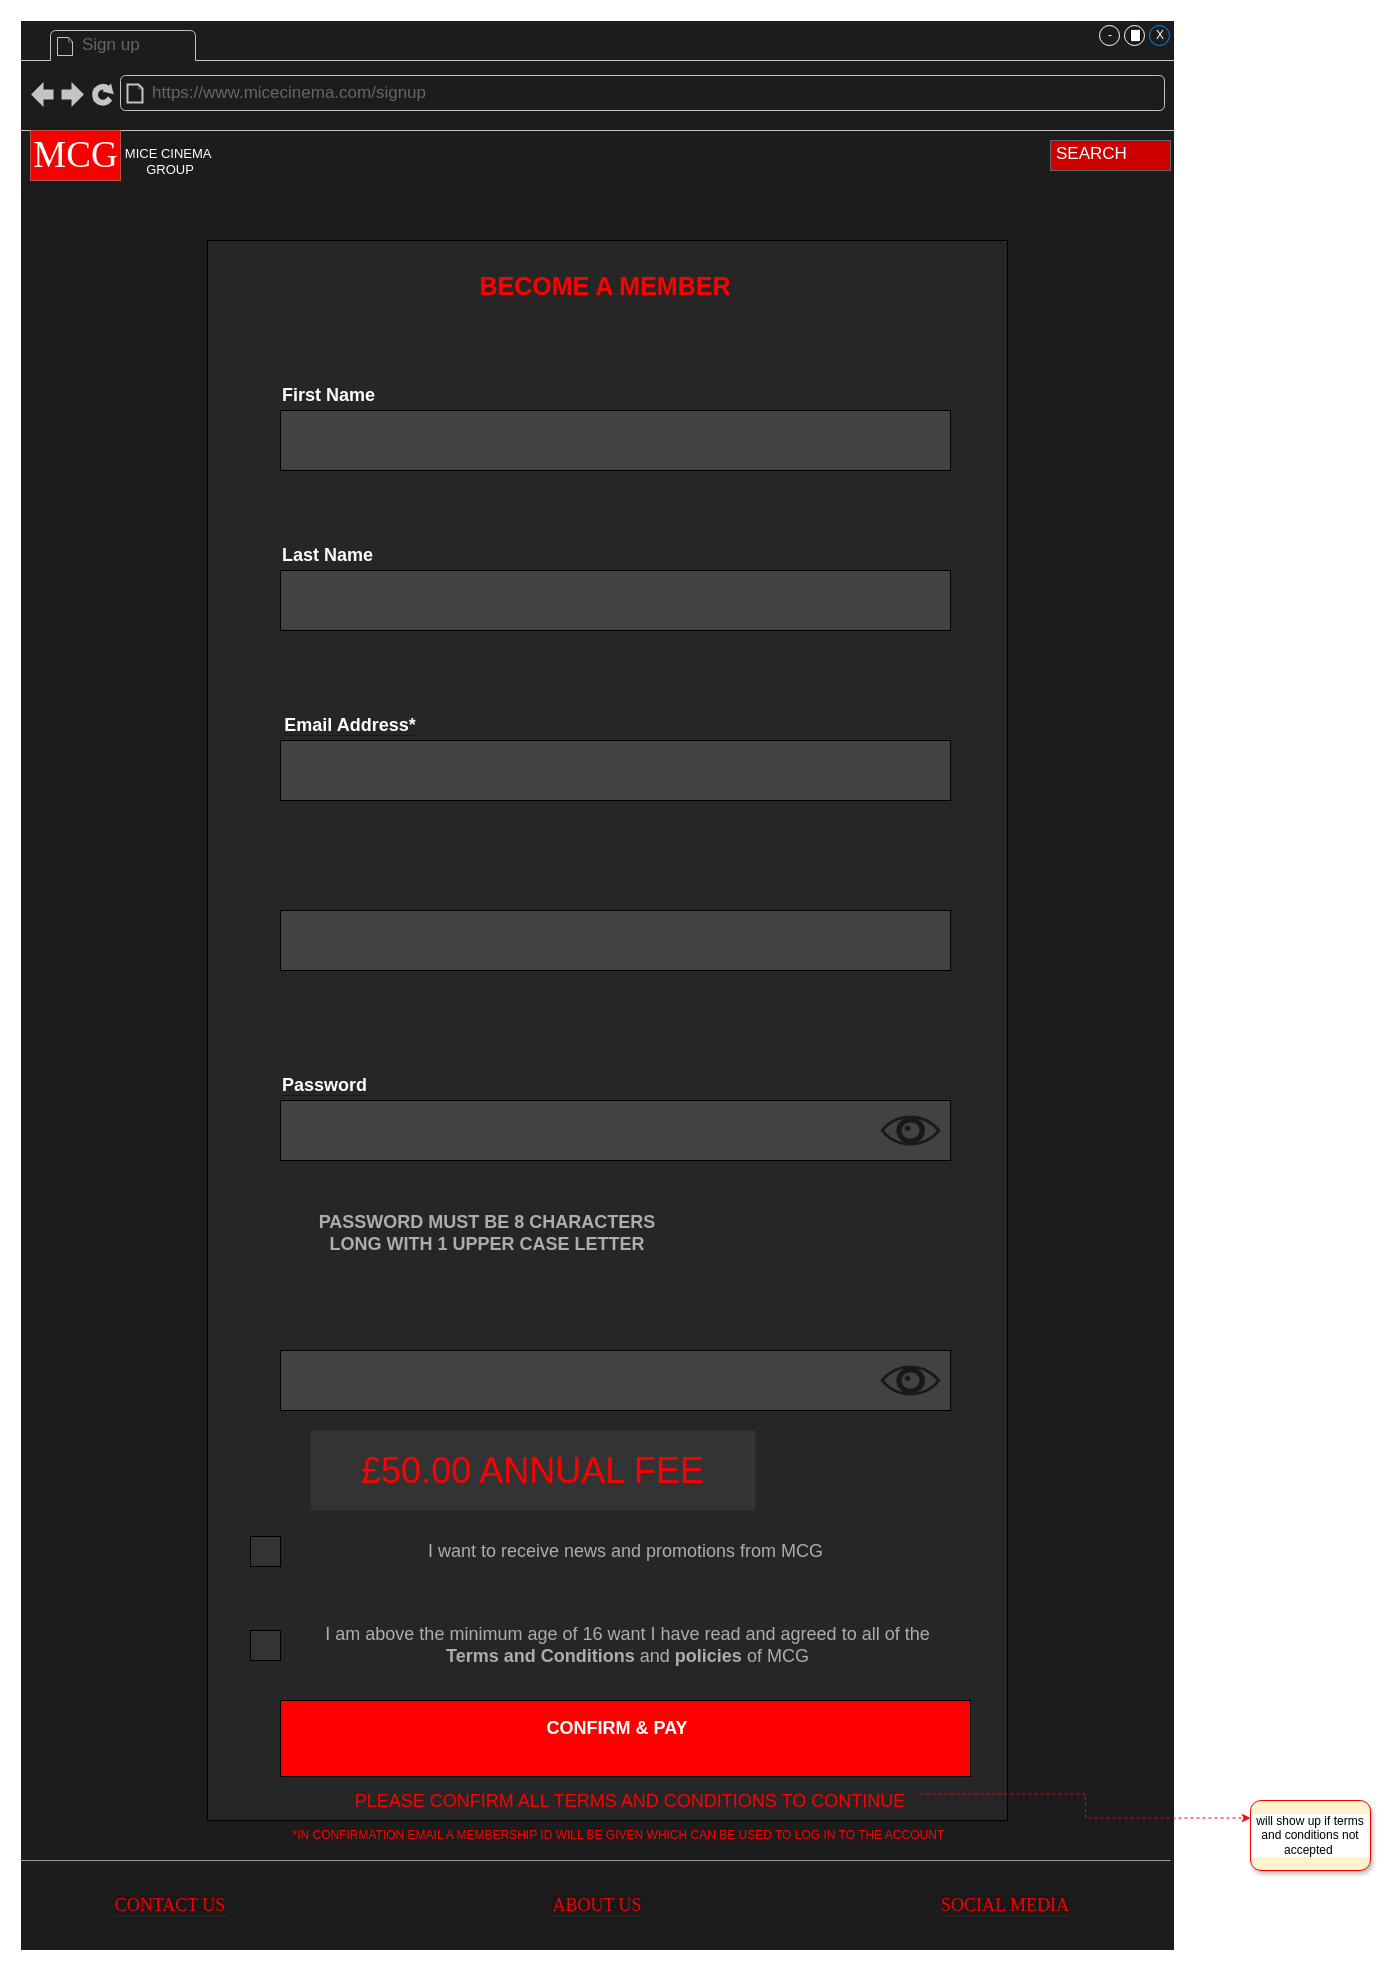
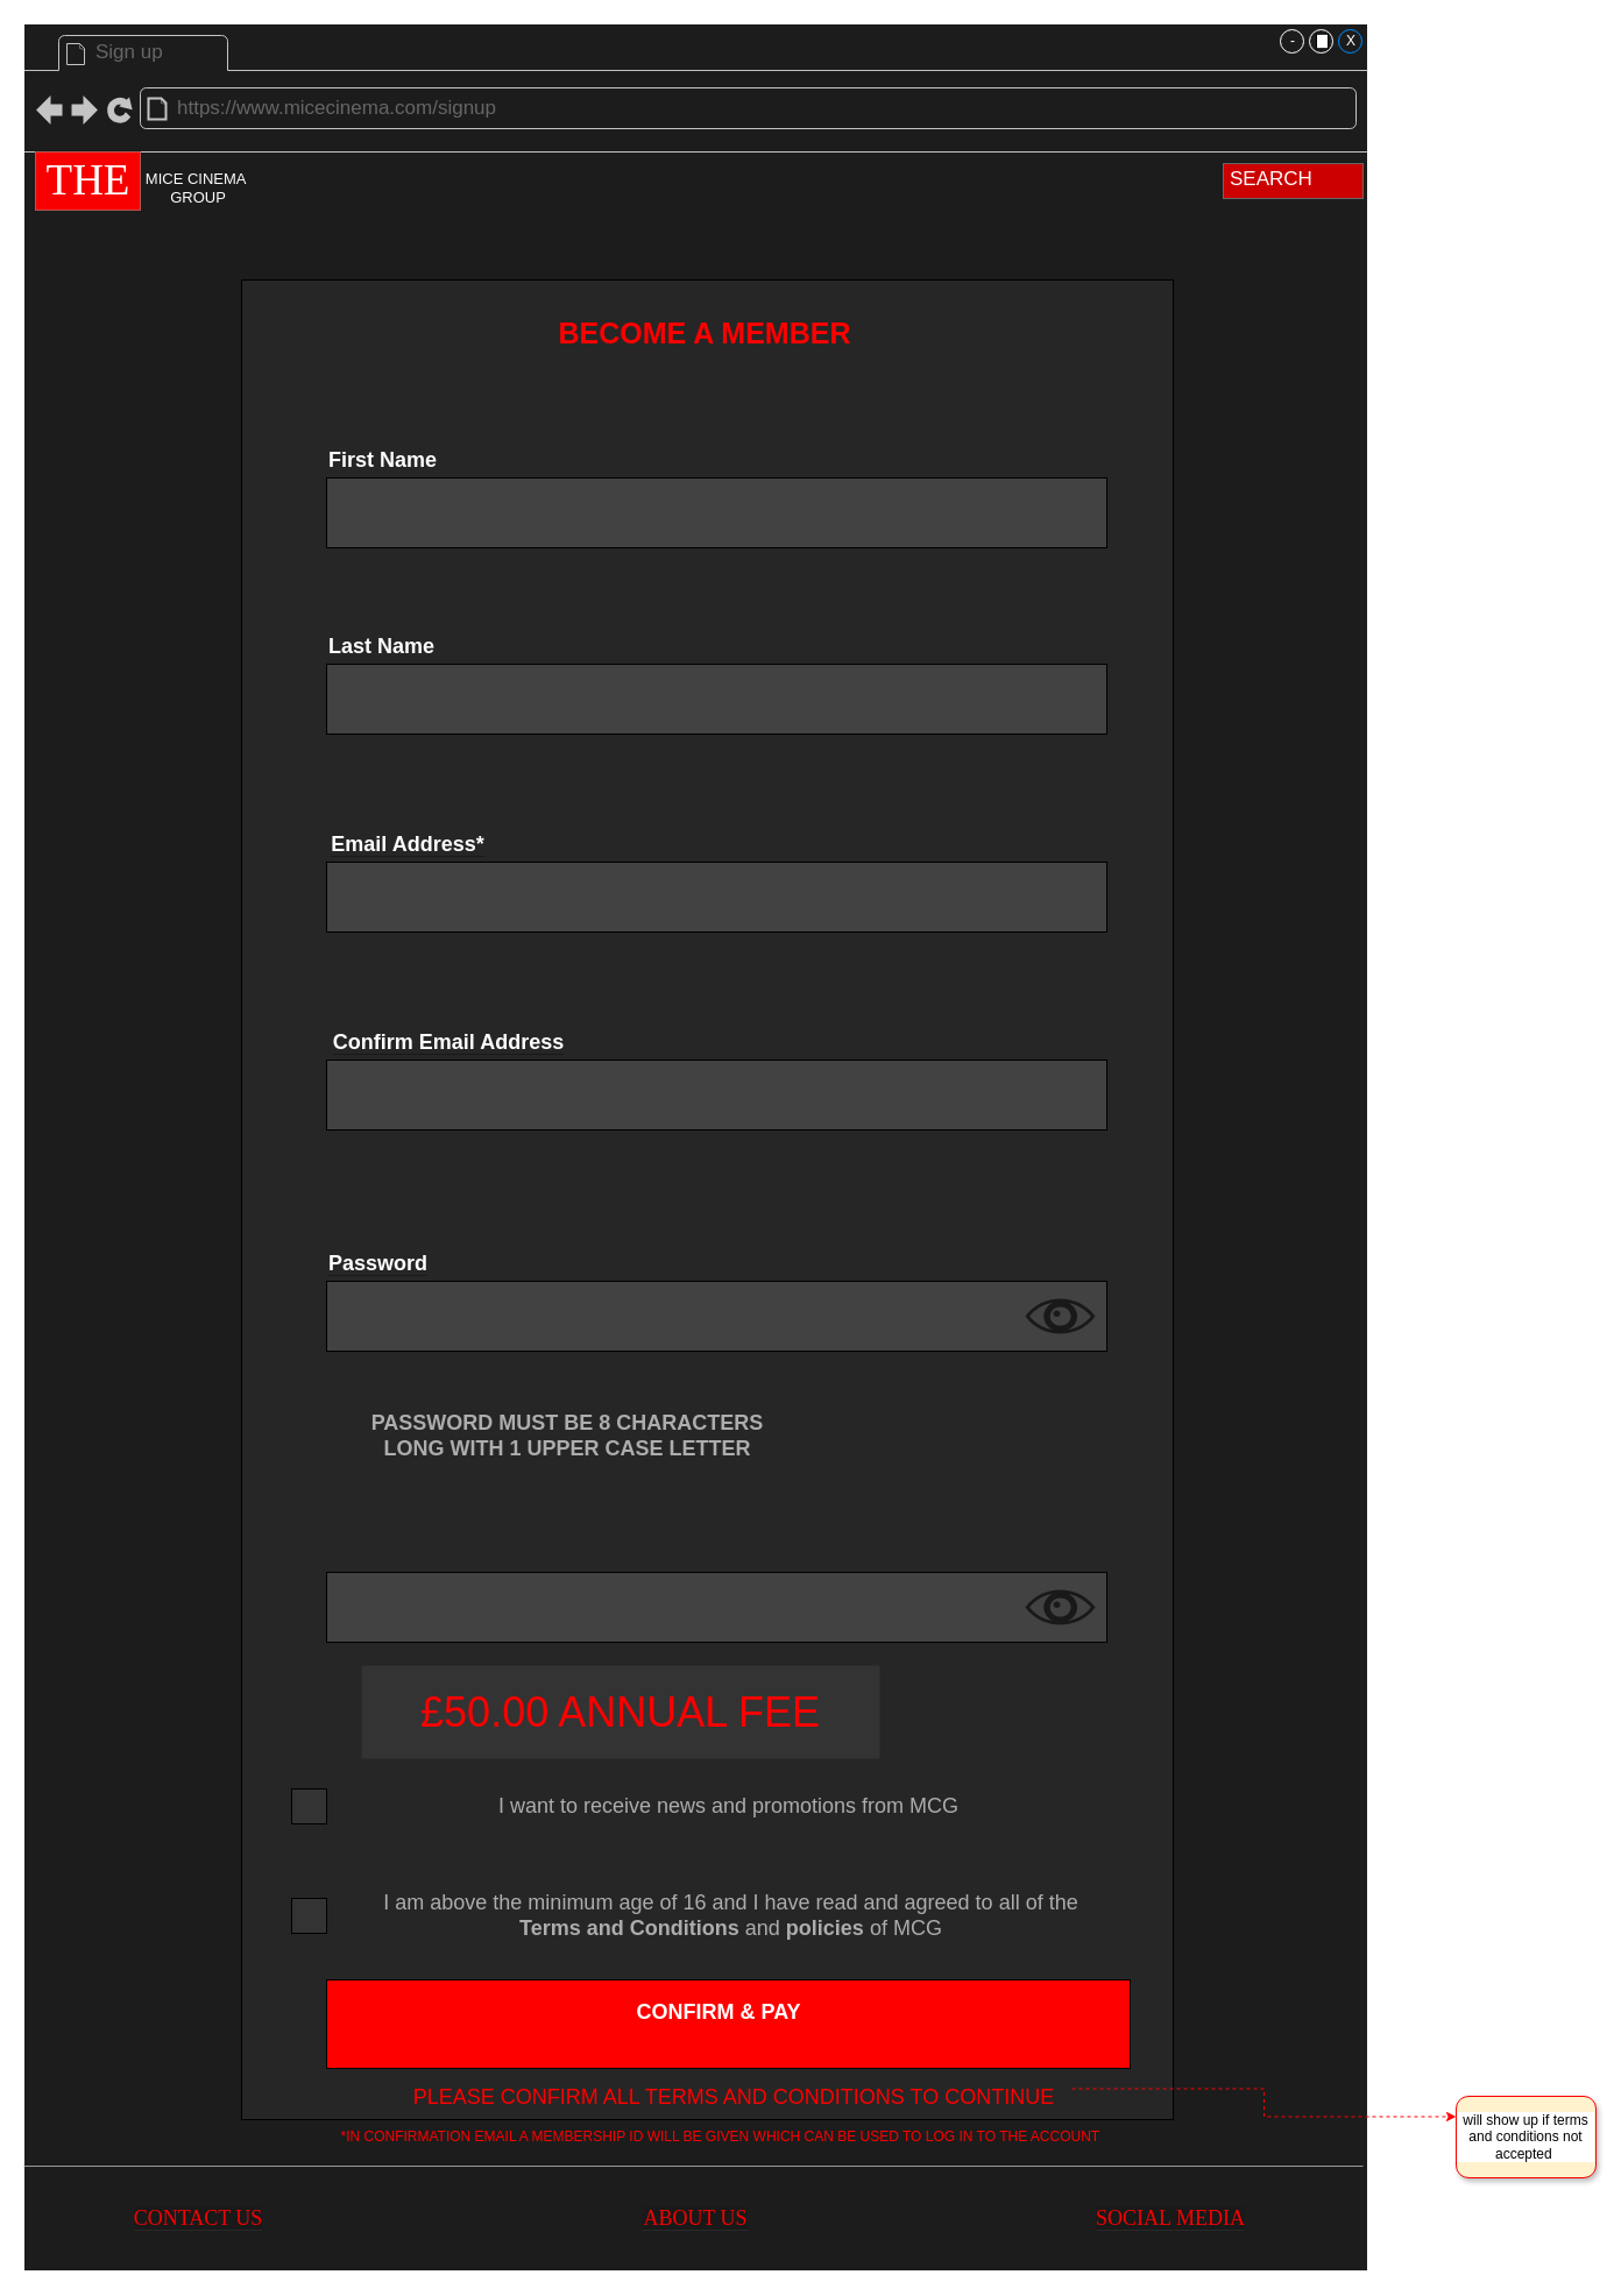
  <mxCell id="0" />
  <mxCell id="1" parent="0" />
  <mxCell id="2" value="" style="strokeWidth=1;shadow=0;dashed=0;align=center;html=1;shape=mxgraph.mockup.containers.browserWindow;rSize=0;strokeColor2=#008cff;strokeColor3=#c4c4c4;mainText=,;recursiveResize=0;strokeColor=#FFFFFF;fontColor=#FFFFFF;fillColor=#1C1C1C;" vertex="1" parent="1"><mxGeometry x="20" y="20" width="1154" height="1930" as="geometry" /></mxCell>
  <mxCell id="3" value="Sign up" style="strokeWidth=1;shadow=0;dashed=0;align=center;html=1;shape=mxgraph.mockup.containers.anchor;fontSize=17;fontColor=#666666;align=left;" vertex="1" parent="2"><mxGeometry x="60" y="12" width="110" height="26" as="geometry" /></mxCell>
  <mxCell id="4" value="https://www.micecinema.com/signup" style="strokeWidth=1;shadow=0;dashed=0;align=center;html=1;shape=mxgraph.mockup.containers.anchor;rSize=0;fontSize=17;fontColor=#666666;align=left;" vertex="1" parent="2"><mxGeometry x="130" y="60" width="250" height="26" as="geometry" /></mxCell>
  <mxCell id="5" value="&lt;font color=&quot;#ffffff&quot;&gt;MICE CINEMA&amp;nbsp;&lt;br&gt;GROUP&lt;/font&gt;" style="text;html=1;strokeColor=none;fillColor=none;align=center;verticalAlign=middle;whiteSpace=wrap;rounded=0;fontSize=13;fontColor=#0066CC;" vertex="1" parent="2"><mxGeometry x="100" y="131.5" width="100" height="18.5" as="geometry" /></mxCell>
  <mxCell id="6" value="" style="verticalLabelPosition=bottom;shadow=0;dashed=0;align=center;html=1;verticalAlign=top;strokeWidth=1;shape=mxgraph.mockup.markup.line;strokeColor=#999999;fillColor=#008CFF;fontSize=13;fontColor=#0066CC;" vertex="1" parent="2"><mxGeometry y="1830" width="1150" height="20" as="geometry" /></mxCell>
- <mxCell id="7" value="&lt;font color=&quot;#ffffff&quot;&gt;MCG&lt;/font&gt;" style="text;html=1;align=center;verticalAlign=middle;resizable=0;points=[];autosize=1;fontSize=37;fontFamily=Tahoma;fillColor=#F80000;strokeColor=#b85450;" vertex="1" parent="2"><mxGeometry x="10" y="110" width="90" height="50" as="geometry" /></mxCell>
+ <mxCell id="7" value="&lt;font color=&quot;#ffffff&quot;&gt;THE&lt;/font&gt;" style="text;html=1;align=center;verticalAlign=middle;resizable=0;points=[];autosize=1;fontSize=37;fontFamily=Tahoma;fillColor=#F80000;strokeColor=#b85450;" vertex="1" parent="2"><mxGeometry x="10" y="110" width="90" height="50" as="geometry" /></mxCell>
  <mxCell id="8" value="&lt;font color=&quot;#ffffff&quot;&gt;SEARCH&amp;nbsp; &amp;nbsp;&amp;nbsp;&lt;/font&gt;" style="strokeWidth=1;shadow=0;dashed=0;align=center;html=1;shape=mxgraph.mockup.text.textBox;fontColor=#666666;align=left;fontSize=17;spacingLeft=4;spacingTop=-3;strokeColor=#666666;mainText=;fillColor=#CC0000;" vertex="1" parent="2"><mxGeometry x="1030" y="120" width="120" height="30" as="geometry" /></mxCell>
  <mxCell id="9" value="" style="shape=image;html=1;verticalAlign=top;verticalLabelPosition=bottom;labelBackgroundColor=#ffffff;imageAspect=0;aspect=fixed;image=https://cdn4.iconfinder.com/data/icons/evil-icons-user-interface/64/magnifier-128.png" vertex="1" parent="2"><mxGeometry x="1120" y="120" width="30" height="30" as="geometry" /></mxCell>
  <mxCell id="10" value="X" style="text;html=1;strokeColor=none;fillColor=none;align=center;verticalAlign=middle;whiteSpace=wrap;rounded=0;fontColor=#FFFFFF;" vertex="1" parent="2"><mxGeometry x="1129.6" width="20" height="30" as="geometry" /></mxCell>
  <mxCell id="11" value="-" style="text;html=1;strokeColor=none;fillColor=none;align=center;verticalAlign=middle;whiteSpace=wrap;rounded=0;fontColor=#FFFFFF;" vertex="1" parent="2"><mxGeometry x="1064.8" width="50.4" height="30" as="geometry" /></mxCell>
  <mxCell id="12" value="" style="rounded=0;whiteSpace=wrap;html=1;" vertex="1" parent="2"><mxGeometry x="1110" y="8.75" width="10" height="12.5" as="geometry" /></mxCell>
  <mxCell id="13" value="&lt;span style=&quot;background-color: rgb(25 , 25 , 25)&quot;&gt;CONTACT US&lt;/span&gt;" style="text;html=1;strokeColor=none;fillColor=none;align=center;verticalAlign=middle;whiteSpace=wrap;rounded=0;shadow=1;glass=0;labelBackgroundColor=#292929;sketch=0;fontFamily=Verdana;fontSize=18;fontColor=#F80000;" vertex="1" parent="2"><mxGeometry x="70" y="1840" width="160" height="90" as="geometry" /></mxCell>
  <mxCell id="14" value="&lt;span style=&quot;background-color: rgb(25 , 25 , 25)&quot;&gt;ABOUT US&lt;/span&gt;" style="text;html=1;strokeColor=none;fillColor=none;align=center;verticalAlign=middle;whiteSpace=wrap;rounded=0;shadow=1;glass=0;labelBackgroundColor=#292929;sketch=0;fontFamily=Verdana;fontSize=18;fontColor=#F80000;" vertex="1" parent="2"><mxGeometry x="497" y="1840" width="160" height="90" as="geometry" /></mxCell>
  <mxCell id="15" value="&lt;span style=&quot;background-color: rgb(25 , 25 , 25)&quot;&gt;SOCIAL MEDIA&lt;/span&gt;" style="text;html=1;strokeColor=none;fillColor=none;align=center;verticalAlign=middle;whiteSpace=wrap;rounded=0;shadow=1;glass=0;labelBackgroundColor=#292929;sketch=0;fontFamily=Verdana;fontSize=18;fontColor=#F80000;" vertex="1" parent="2"><mxGeometry x="904.8" y="1840" width="160" height="90" as="geometry" /></mxCell>
  <mxCell id="16" value="" style="whiteSpace=wrap;html=1;fillColor=#262626;" vertex="1" parent="2"><mxGeometry x="187" y="220" width="800" height="1580" as="geometry" /></mxCell>
  <mxCell id="17" value="" style="rounded=0;whiteSpace=wrap;html=1;fillColor=#424242;" vertex="1" parent="2"><mxGeometry x="260" y="390" width="670" height="60" as="geometry" /></mxCell>
  <mxCell id="18" value="&lt;font color=&quot;#ffffff&quot;&gt;&lt;span style=&quot;font-size: 18px&quot;&gt;&lt;b&gt;First Name&amp;nbsp;&lt;/b&gt;&lt;/span&gt;&lt;/font&gt;" style="text;html=1;strokeColor=none;fillColor=none;align=left;verticalAlign=middle;whiteSpace=wrap;rounded=0;" vertex="1" parent="2"><mxGeometry x="260" y="360" width="240" height="30" as="geometry" /></mxCell>
  <mxCell id="19" value="" style="rounded=0;whiteSpace=wrap;html=1;fillColor=#424242;" vertex="1" parent="2"><mxGeometry x="260" y="550" width="670" height="60" as="geometry" /></mxCell>
  <mxCell id="20" value="&lt;b&gt;Last Name&lt;/b&gt;" style="text;html=1;strokeColor=none;fillColor=none;align=left;verticalAlign=middle;whiteSpace=wrap;rounded=0;fontSize=18;fontColor=#FFFFFF;" vertex="1" parent="2"><mxGeometry x="260" y="520" width="260" height="30" as="geometry" /></mxCell>
  <mxCell id="21" value="" style="rounded=0;whiteSpace=wrap;html=1;fontSize=18;fontColor=#FFFFFF;fillColor=#FF0000;" vertex="1" parent="2"><mxGeometry x="260" y="1680" width="690" height="76" as="geometry" /></mxCell>
  <mxCell id="22" value="&lt;b&gt;CONFIRM &amp;amp; PAY&lt;/b&gt;" style="text;html=1;strokeColor=none;fillColor=none;align=center;verticalAlign=middle;whiteSpace=wrap;rounded=0;fontSize=18;fontColor=#FFFFFF;" vertex="1" parent="2"><mxGeometry x="429" y="1693" width="336" height="30" as="geometry" /></mxCell>
  <mxCell id="23" value="&lt;font color=&quot;#ff0000&quot;&gt;*IN CONFIRMATION EMAIL A MEMBERSHIP ID WILL BE GIVEN WHICH CAN BE USED TO LOG IN TO THE ACCOUNT&amp;nbsp;&lt;/font&gt;" style="text;html=1;strokeColor=none;fillColor=none;align=center;verticalAlign=middle;whiteSpace=wrap;rounded=0;" vertex="1" parent="2"><mxGeometry x="190" y="1800" width="820" height="30" as="geometry" /></mxCell>
  <mxCell id="24" value="" style="rounded=0;whiteSpace=wrap;html=1;fillColor=#424242;" vertex="1" parent="2"><mxGeometry x="260" y="720" width="670" height="60" as="geometry" /></mxCell>
  <mxCell id="25" value="&lt;b style=&quot;color: rgb(255 , 255 , 255) ; font-size: 18px ; background-color: rgb(38 , 38 , 38)&quot;&gt;Email Address*&lt;/b&gt;" style="text;html=1;strokeColor=none;fillColor=none;align=center;verticalAlign=middle;whiteSpace=wrap;rounded=0;labelBackgroundColor=#191919;fontColor=#FF0000;" vertex="1" parent="2"><mxGeometry x="260" y="690" width="140" height="30" as="geometry" /></mxCell>
  <mxCell id="26" value="" style="rounded=0;whiteSpace=wrap;html=1;fillColor=#424242;" vertex="1" parent="2"><mxGeometry x="260" y="890" width="670" height="60" as="geometry" /></mxCell>
+ <mxCell id="27" value="&lt;b style=&quot;color: rgb(255 , 255 , 255) ; font-size: 18px ; background-color: rgb(38 , 38 , 38)&quot;&gt;Confirm Email Address&lt;/b&gt;" style="text;html=1;strokeColor=none;fillColor=none;align=center;verticalAlign=middle;whiteSpace=wrap;rounded=0;labelBackgroundColor=#191919;fontColor=#FF0000;" vertex="1" parent="2"><mxGeometry x="260" y="860" width="210" height="30" as="geometry" /></mxCell>
  <mxCell id="28" value="" style="rounded=0;whiteSpace=wrap;html=1;fillColor=#424242;" vertex="1" parent="2"><mxGeometry x="260" y="1080" width="670" height="60" as="geometry" /></mxCell>
  <mxCell id="29" value="&lt;font color=&quot;#ffffff&quot;&gt;&lt;span style=&quot;font-size: 18px ; background-color: rgb(38 , 38 , 38)&quot;&gt;&lt;b&gt;Password&lt;/b&gt;&lt;/span&gt;&lt;/font&gt;" style="text;html=1;strokeColor=none;fillColor=none;align=left;verticalAlign=middle;whiteSpace=wrap;rounded=0;labelBackgroundColor=#191919;fontColor=#FF0000;" vertex="1" parent="2"><mxGeometry x="260" y="1050" width="200" height="30" as="geometry" /></mxCell>
  <mxCell id="30" value="" style="shape=mxgraph.signs.healthcare.eye;html=1;pointerEvents=1;fillColor=#191919;strokeColor=none;verticalLabelPosition=bottom;verticalAlign=top;align=center;fontSize=18;fontColor=#FFFFFF;" vertex="1" parent="2"><mxGeometry x="860" y="1095" width="60" height="30" as="geometry" /></mxCell>
  <mxCell id="31" value="&lt;span style=&quot;font-size: 18px;&quot;&gt;&lt;b&gt;&lt;font&gt;PASSWORD MUST BE 8 CHARACTERS LONG WITH 1 UPPER CASE LETTER&lt;/font&gt;&lt;/b&gt;&lt;/span&gt;" style="text;html=1;strokeColor=none;fillColor=#262626;align=center;verticalAlign=middle;whiteSpace=wrap;rounded=0;labelBackgroundColor=#262626;fontColor=#ADADAD;" vertex="1" parent="2"><mxGeometry x="277" y="1170" width="380" height="85" as="geometry" /></mxCell>
  <mxCell id="32" value="" style="rounded=0;whiteSpace=wrap;html=1;fillColor=#424242;" vertex="1" parent="2"><mxGeometry x="260" y="1330" width="670" height="60" as="geometry" /></mxCell>
  <mxCell id="33" value="" style="shape=mxgraph.signs.healthcare.eye;html=1;pointerEvents=1;fillColor=#191919;strokeColor=none;verticalLabelPosition=bottom;verticalAlign=top;align=center;fontSize=18;fontColor=#FFFFFF;" vertex="1" parent="2"><mxGeometry x="860" y="1345" width="60" height="30" as="geometry" /></mxCell>
- <mxCell id="34" value="I am above the minimum age of 16 want I have read and agreed to all of the &lt;b&gt;Terms and Conditions&lt;/b&gt; and &lt;b&gt;policies&lt;/b&gt; of MCG" style="text;html=1;strokeColor=none;fillColor=none;align=center;verticalAlign=middle;whiteSpace=wrap;rounded=0;labelBackgroundColor=#262626;fontSize=18;fontColor=#ADADAD;" vertex="1" parent="2"><mxGeometry x="295" y="1590" width="625" height="70" as="geometry" /></mxCell>
+ <mxCell id="34" value="I am above the minimum age of 16 and I have read and agreed to all of the &lt;b&gt;Terms and Conditions&lt;/b&gt; and &lt;b&gt;policies&lt;/b&gt; of MCG" style="text;html=1;strokeColor=none;fillColor=none;align=center;verticalAlign=middle;whiteSpace=wrap;rounded=0;labelBackgroundColor=#262626;fontSize=18;fontColor=#ADADAD;" vertex="1" parent="2"><mxGeometry x="295" y="1590" width="625" height="70" as="geometry" /></mxCell>
  <mxCell id="35" value="" style="whiteSpace=wrap;html=1;aspect=fixed;labelBackgroundColor=#262626;fontSize=18;fontColor=#ADADAD;fillColor=#333333;" vertex="1" parent="2"><mxGeometry x="230" y="1610" width="30" height="30" as="geometry" /></mxCell>
  <mxCell id="36" value="&lt;font color=&quot;#ff0000&quot;&gt;PLEASE CONFIRM ALL TERMS AND CONDITIONS TO CONTINUE&lt;/font&gt;&amp;nbsp;&amp;nbsp;" style="text;html=1;strokeColor=none;fillColor=none;align=center;verticalAlign=middle;whiteSpace=wrap;rounded=0;labelBackgroundColor=#262626;fontSize=18;fontColor=#ADADAD;" vertex="1" parent="2"><mxGeometry x="330" y="1766" width="570" height="30" as="geometry" /></mxCell>
  <mxCell id="37" value="I want to receive news and promotions from MCG" style="text;html=1;strokeColor=none;fillColor=none;align=center;verticalAlign=middle;whiteSpace=wrap;rounded=0;labelBackgroundColor=#262626;fontSize=18;fontColor=#ADADAD;" vertex="1" parent="2"><mxGeometry x="292.5" y="1496" width="625" height="70" as="geometry" /></mxCell>
  <mxCell id="38" value="" style="whiteSpace=wrap;html=1;aspect=fixed;labelBackgroundColor=#262626;fontSize=18;fontColor=#ADADAD;fillColor=#333333;" vertex="1" parent="2"><mxGeometry x="230" y="1516" width="30" height="30" as="geometry" /></mxCell>
  <mxCell id="39" value="&lt;span style=&quot;font-size: 25px&quot;&gt;&lt;b&gt;BECOME A MEMBER&lt;/b&gt;&lt;/span&gt;" style="text;html=1;strokeColor=none;fillColor=none;align=center;verticalAlign=middle;whiteSpace=wrap;rounded=0;labelBackgroundColor=#262626;fontSize=18;fontColor=#FF0000;" vertex="1" parent="2"><mxGeometry x="260" y="230" width="650" height="70" as="geometry" /></mxCell>
  <mxCell id="40" value="" style="shape=image;html=1;verticalAlign=top;verticalLabelPosition=bottom;labelBackgroundColor=#FF0000;imageAspect=0;aspect=fixed;image=https://cdn3.iconfinder.com/data/icons/arrow-outline-8/32/left_3-128.png;fontSize=25;fontColor=#FF0000;fillColor=#333333;imageBackground=none;imageBorder=none;labelBorderColor=#FF0000;sketch=0;" vertex="1" parent="2"><mxGeometry x="930" y="241" width="48" height="48" as="geometry" /></mxCell>
  <mxCell id="41" value="&lt;font style=&quot;font-size: 36px&quot;&gt;£50.00 ANNUAL FEE&lt;/font&gt;" style="text;html=1;strokeColor=none;fillColor=#333333;align=center;verticalAlign=middle;whiteSpace=wrap;rounded=0;labelBackgroundColor=#333333;labelBorderColor=#333333;sketch=0;fontSize=25;fontColor=#FF0000;" vertex="1" parent="2"><mxGeometry x="290" y="1410" width="445" height="80" as="geometry" /></mxCell>
  <mxCell id="42" value="will show up if terms and conditions not accepted&amp;nbsp;" style="rounded=1;whiteSpace=wrap;html=1;shadow=1;glass=0;labelBackgroundColor=#FFFFFF;sketch=0;fontFamily=Helvetica;fontSize=12;fontColor=#000000;strokeColor=#F80000;fillColor=#fff2cc;" vertex="1" parent="1"><mxGeometry x="1250" y="1800" width="120" height="70" as="geometry" /></mxCell>
  <mxCell id="43" style="edgeStyle=orthogonalEdgeStyle;rounded=0;orthogonalLoop=1;jettySize=auto;html=1;exitX=1;exitY=0.25;exitDx=0;exitDy=0;entryX=0;entryY=0.25;entryDx=0;entryDy=0;fontSize=36;fontColor=#666666;strokeColor=#FF0000;dashed=1;" edge="1" parent="1" source="36" target="42"><mxGeometry relative="1" as="geometry" /></mxCell>
